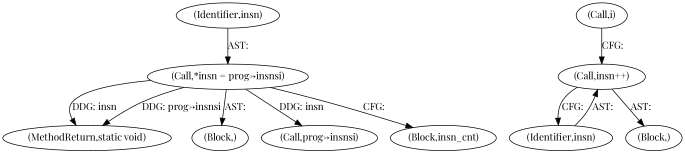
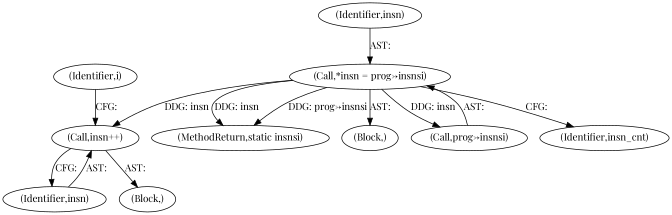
  digraph {
    fontname="Playfair Display"
    node [fontname="Playfair Display"]
    edge [fontname="Playfair Display"]
    n1 [label="(Call,*insn = prog->insnsi)"]
    n2 [label="(Call,insn++)"]
-   n3 [label="(MethodReturn,static void)"]
+   n3 [label="(MethodReturn,static insnsi)"]
    n4 [label="(Block,)"]
    n5 [label="(Call,prog->insnsi)"]
-   n6 [label="(Block,insn_cnt)"]
+   n6 [label="(Identifier,insn_cnt)"]
    n7 [label="(Identifier,insn)"]
    n8 [label="(Block,)"]
    n9 [label="(Identifier,insn)"]
-   n10 [label="(Call,i)"]
+   n10 [label="(Identifier,i)"]
+   n1 -> n2 [label="DDG: insn"]
    n1 -> n3 [label="DDG: insn"]
    n1 -> n3 [label="DDG: prog->insnsi"]
    n1 -> n4 [label="AST: "]
    n1 -> n5 [label="DDG: insn"]
    n1 -> n6 [label="CFG: "]
    n2 -> n7 [label="CFG: "]
    n2 -> n8 [label="AST: "]
+   n5 -> n1 [label="AST: "]
    n7 -> n2 [label="AST: "]
    n9 -> n1 [label="AST: "]
    n10 -> n2 [label="CFG: "]
  }
